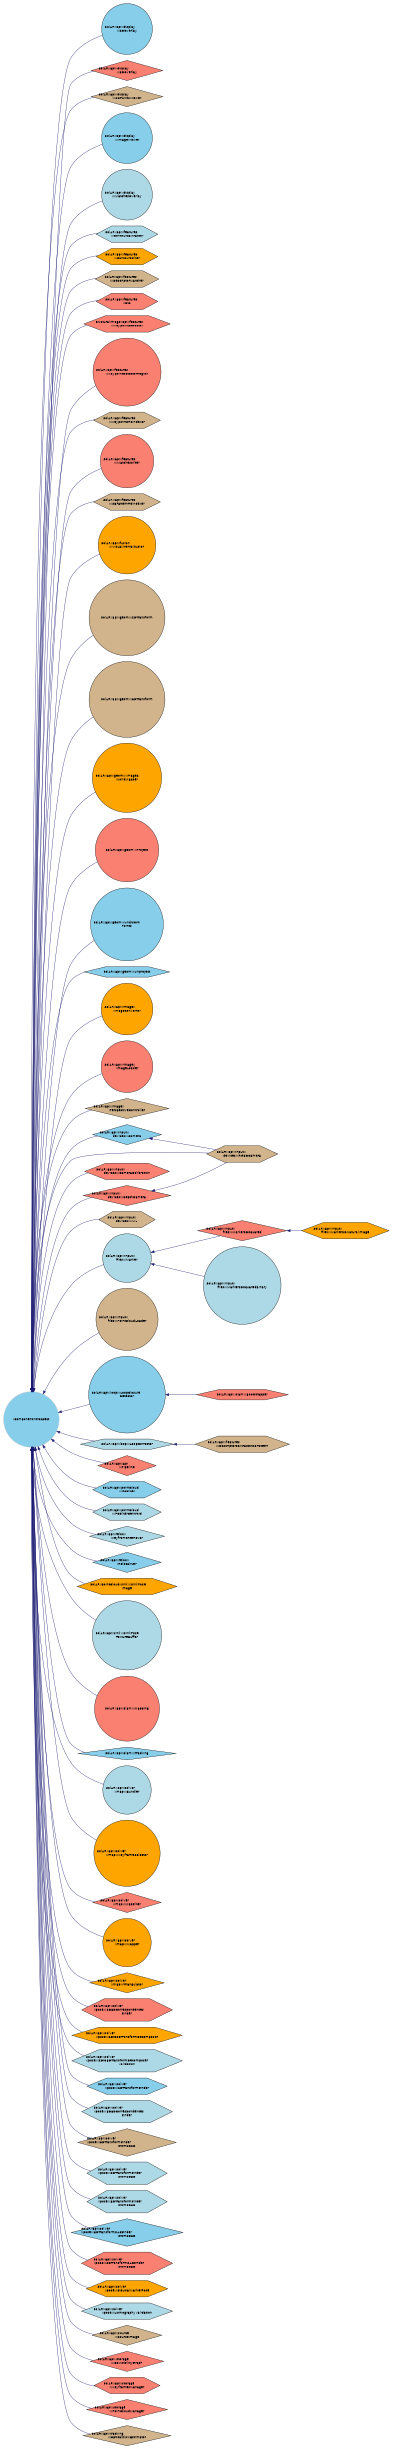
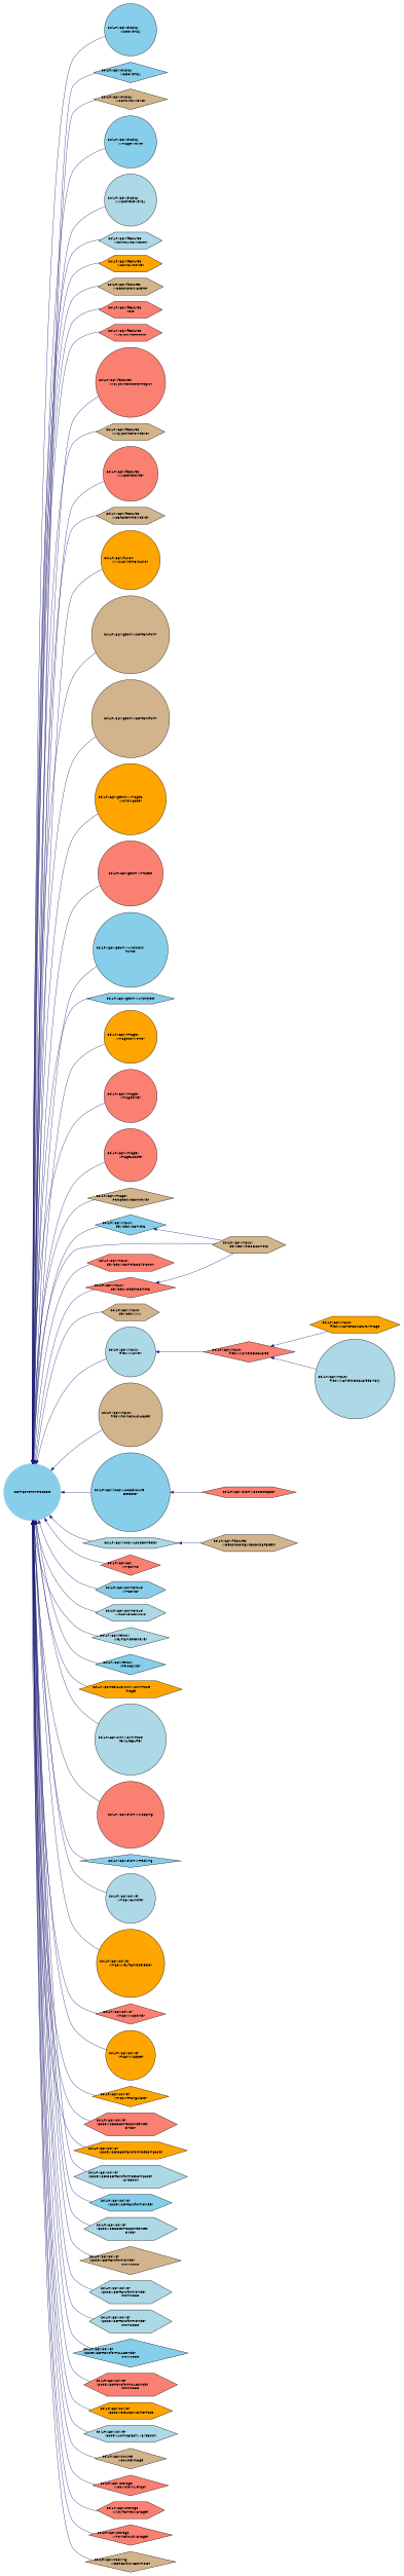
  digraph {
    rankdir=LR
    node [color=black fillcolor=salmon fontname=Helvetica fontsize=10 shape=hexagon style=filled]
    edge [color=midnightblue dir=back fontname=Helvetica fontsize=10 labelfontname=Helvetica labelfontsize=10 style=solid]
    n1 [color=grey75 fillcolor=skyblue height=0.2 label=IComponentIntrospect shape=circle width=0.4]
    n2 [fillcolor=skyblue height=0.2 label="SolAR::api::display\l::I2DOverlay" shape=circle width=0.4]
-   n3 [height=0.2 label="SolAR::api::display\l::I3DOverlay" shape=diamond width=0.4]
+   n3 [fillcolor=skyblue height=0.2 label="SolAR::api::display\l::I3DOverlay" shape=diamond width=0.4]
    n4 [fillcolor=tan height=0.2 label="SolAR::api::display\l::I3DPointsViewer" shape=diamond width=0.4]
    n5 [fillcolor=skyblue height=0.2 label="SolAR::api::display\l::IImageViewer" shape=circle width=0.4]
    n6 [fillcolor=lightblue height=0.2 label="SolAR::api::display\l::IMatchesOverlay" shape=circle width=0.4]
    n7 [fillcolor=lightblue height=0.2 label="SolAR::api::features\l::IContoursExtractor" width=0.4]
    n8 [fillcolor=orange height=0.2 label="SolAR::api::features\l::IContoursFilter" width=0.4]
    n9 [fillcolor=tan height=0.2 label="SolAR::api::features\l::IDescriptorMatcher" width=0.4]
    n10 [height=0.2 label="SolAR::api::features\l::Dto" width=0.4]
-   n11 [height=0.2 label="DNaturalImage::api::features\l::IKeypointDetector" width=0.4]
+   n11 [height=0.2 label="SolAR::api::features\l::IKeypointDetector" width=0.4]
    n12 [height=0.2 label="SolAR::api::features\l::IKeypointDetectorRegion" shape=circle width=0.4]
    n13 [fillcolor=tan height=0.2 label="SolAR::api::features\l::IKeypointsReIndexer" width=0.4]
    n14 [height=0.2 label="SolAR::api::features\l::IMatchesFilter" shape=circle width=0.4]
    n15 [fillcolor=tan height=0.2 label="SolAR::api::features\l::ISBPatternReIndexer" width=0.4]
    n16 [fillcolor=orange height=0.2 label="SolAR::api::fusion\l::IVisualInertialFusion" shape=circle width=0.4]
    n17 [fillcolor=tan height=0.2 label="SolAR::api::geom::I2DTransform" shape=circle width=0.4]
    n18 [fillcolor=tan height=0.2 label="SolAR::api::geom::I3DTransform" shape=circle width=0.4]
    n19 [fillcolor=orange height=0.2 label="SolAR::api::geom::IImage2\lWorldMapper" shape=circle width=0.4]
    n20 [height=0.2 label="SolAR::api::geom::IProject" shape=circle width=0.4]
    n21 [fillcolor=skyblue height=0.2 label="SolAR::api::geom::IUndistort\lPoints" shape=circle width=0.4]
    n22 [fillcolor=skyblue height=0.2 label="SolAR::api::geom::IUnproject" width=0.4]
    n23 [fillcolor=orange height=0.2 label="SolAR::api::image::\lIImageConvertor" shape=circle width=0.4]
+   n24 [height=0.2 label="SolAR::api::image::\lIImageFilter" shape=circle width=0.4]
    n25 [height=0.2 label="SolAR::api::image::\lIImageLoader" shape=circle width=0.4]
    n26 [fillcolor=tan height=0.2 label="SolAR::api::image::\lIPerspectiveController" shape=diamond width=0.4]
    n27 [fillcolor=skyblue height=0.2 label="SolAR::api::input::\ldevices::ICamera" shape=diamond width=0.4]
    n28 [fillcolor=tan height=0.2 label="SolAR::api::input::\ldevices::IRGBDCamera" width=0.4]
    n29 [height=0.2 label="SolAR::api::input::\ldevices::ICameraCalibration" width=0.4]
    n30 [height=0.2 label="SolAR::api::input::\ldevices::IDepthCamera" shape=diamond width=0.4]
    n31 [fillcolor=tan height=0.2 label="SolAR::api::input::\ldevices::IIMU" width=0.4]
    n32 [fillcolor=lightblue height=0.2 label="SolAR::api::input::\lfiles::IMarker" shape=circle width=0.4]
    n33 [fillcolor=tan height=0.2 label="SolAR::api::input::\lfiles::IPointCloudLoader" shape=circle width=0.4]
    n34 [fillcolor=skyblue height=0.2 label="SolAR::api::loop::ILoopClosure\lDetector" shape=circle width=0.4]
    n35 [fillcolor=lightblue height=0.2 label="SolAR::api::loop::ILoopCorrector" width=0.4]
    n36 [height=0.2 label="SolAR::api::api\l::IPipeline" shape=diamond width=0.4]
    n37 [fillcolor=skyblue height=0.2 label="SolAR::api::pointCloud\l::IPCFilter" width=0.4]
    n38 [fillcolor=lightblue height=0.2 label="SolAR::api::pointCloud\l::IPCFilterCentroid" width=0.4]
    n39 [fillcolor=lightblue height=0.2 label="SolAR::api::reloc::\lIKeyframeRetriever" shape=diamond width=0.4]
    n40 [fillcolor=skyblue height=0.2 label="SolAR::api::reloc::\lIRelocalizer" shape=diamond width=0.4]
    n41 [fillcolor=orange height=0.2 label="SolAR::pointCloud::sink::ISinkPose\lImage" width=0.4]
    n42 [fillcolor=lightblue height=0.2 label="SolAR::api::sink::ISinkPose\lTextureBuffer" shape=circle width=0.4]
    n43 [height=0.2 label="SolAR::api::slam::IMapping" shape=circle width=0.4]
    n44 [fillcolor=skyblue height=0.2 label="SolAR::api::slam::ITracking" shape=diamond width=0.4]
    n45 [fillcolor=lightblue height=0.2 label="SolAR::api::solver\l::map::IBundler" shape=circle width=0.4]
    n46 [fillcolor=orange height=0.2 label="SolAR::api::solver\l::map::IKeyframeSelector" shape=circle width=0.4]
    n47 [height=0.2 label="SolAR::api::solver\l::map::IMapFilter" shape=diamond width=0.4]
    n48 [fillcolor=orange height=0.2 label="SolAR::api::solver\l::map::IMapper" shape=circle width=0.4]
    n49 [fillcolor=orange height=0.2 label="SolAR::api::solver\l::map::ITriangulator" shape=diamond width=0.4]
    n50 [height=0.2 label="SolAR::api::solver\l::pose::I2D3DCorrespondences\lFinder" width=0.4]
    n51 [fillcolor=orange height=0.2 label="SolAR::api::solver\l::pose::I2Dto3DTransformDecomposer" width=0.4]
    n52 [fillcolor=lightblue height=0.2 label="SolAR::api::solver\l::pose::I2Dto3DTransformDecomposer\lValidation" width=0.4]
    n53 [fillcolor=skyblue height=0.2 label="SolAR::api::solver\l::pose::I2DTransformFinder" width=0.4]
    n54 [fillcolor=lightblue height=0.2 label="SolAR::api::solver\l::pose::I3D3DCorrespondences\lFinder" width=0.4]
    n55 [fillcolor=tan height=0.2 label="SolAR::api::solver\l::pose::I3DTransformFinder\lFrom2D2D" shape=diamond width=0.4]
    n56 [fillcolor=lightblue height=0.2 label="SolAR::api::solver\l::pose::I3DTransformFinder\lFrom2D3D" width=0.4]
    n57 [fillcolor=lightblue height=0.2 label="SolAR::api::solver\l::pose::I3DTransformFinder\lFrom3D3D" width=0.4]
    n58 [fillcolor=skyblue height=0.2 label="SolAR::api::solver\l::pose::I3DTransformSACFinder\lFrom2D3D" shape=diamond width=0.4]
    n59 [height=0.2 label="SolAR::api::solver\l::pose::I3DTransformSACFinder\lFrom3D3D" width=0.4]
    n60 [fillcolor=orange height=0.2 label="SolAR::api::solver\l::pose::IFiducialMarkerPose" width=0.4]
    n61 [fillcolor=lightblue height=0.2 label="SolAR::api::solver\l::pose::IHomographyValidation" width=0.4]
    n62 [fillcolor=tan height=0.2 label="SolAR::api::source\l::ISourceImage" shape=diamond width=0.4]
    n63 [height=0.2 label="SolAR::api::storage\l::ICovisibilityGraph" shape=diamond width=0.4]
    n64 [height=0.2 label="SolAR::api::storage\l::IKeyframesManager" width=0.4]
    n65 [height=0.2 label="SolAR::api::storage\l::IPointCloudManager" shape=diamond width=0.4]
    n66 [fillcolor=tan height=0.2 label="SolAR::api::tracking\l::IOpticalFlowEstimator" shape=diamond width=0.4]
    n67 [fillcolor=tan height=0.2 label="SolAR::api::features\l::IDescriptorsExtractorSBPattern" width=0.4]
    n68 [height=0.2 label="SolAR::api::input::\lfiles::IMarker2DSquared" shape=diamond width=0.4]
    n69 [height=0.2 label="SolAR::api::slam::IBootstrapper" width=0.4]
    n70 [fillcolor=orange height=0.2 label="SolAR::api::input::\lfiles::IMarker2DNaturalImage" width=0.4]
    n71 [fillcolor=lightblue height=0.2 label="SolAR::api::input::\lfiles::IMarker2DSquaredBinary" shape=circle width=0.4]
    n1 -> n2
    n1 -> n3
    n1 -> n4
    n1 -> n5
    n1 -> n6
    n1 -> n7
    n1 -> n8
    n1 -> n9
    n1 -> n10
    n1 -> n11
    n1 -> n12
    n1 -> n13
    n1 -> n14
    n1 -> n15
    n1 -> n16
    n1 -> n17
    n1 -> n18
    n1 -> n19
    n1 -> n20
    n1 -> n21
    n1 -> n22
    n1 -> n23
+   n1 -> n24
    n1 -> n25
    n1 -> n26
    n1 -> n27
    n1 -> n28
    n1 -> n29
    n1 -> n30
    n1 -> n31
    n1 -> n32
    n1 -> n33
    n1 -> n34
    n1 -> n35
    n1 -> n36
    n1 -> n37
    n1 -> n38
    n1 -> n39
    n1 -> n40
    n1 -> n41
    n1 -> n42
    n1 -> n43
    n1 -> n44
    n1 -> n45
    n1 -> n46
    n1 -> n47
    n1 -> n48
    n1 -> n49
    n1 -> n50
    n1 -> n51
    n1 -> n52
    n1 -> n53
    n1 -> n54
    n1 -> n55
    n1 -> n56
    n1 -> n57
    n1 -> n58
    n1 -> n59
    n1 -> n60
    n1 -> n61
    n1 -> n62
    n1 -> n63
    n1 -> n64
    n1 -> n65
    n1 -> n66
    n27 -> n28
    n30 -> n28
    n32 -> n68
    n34 -> n69
    n35 -> n67
    n68 -> n70
-   n32 -> n71
+   n68 -> n71
  }
